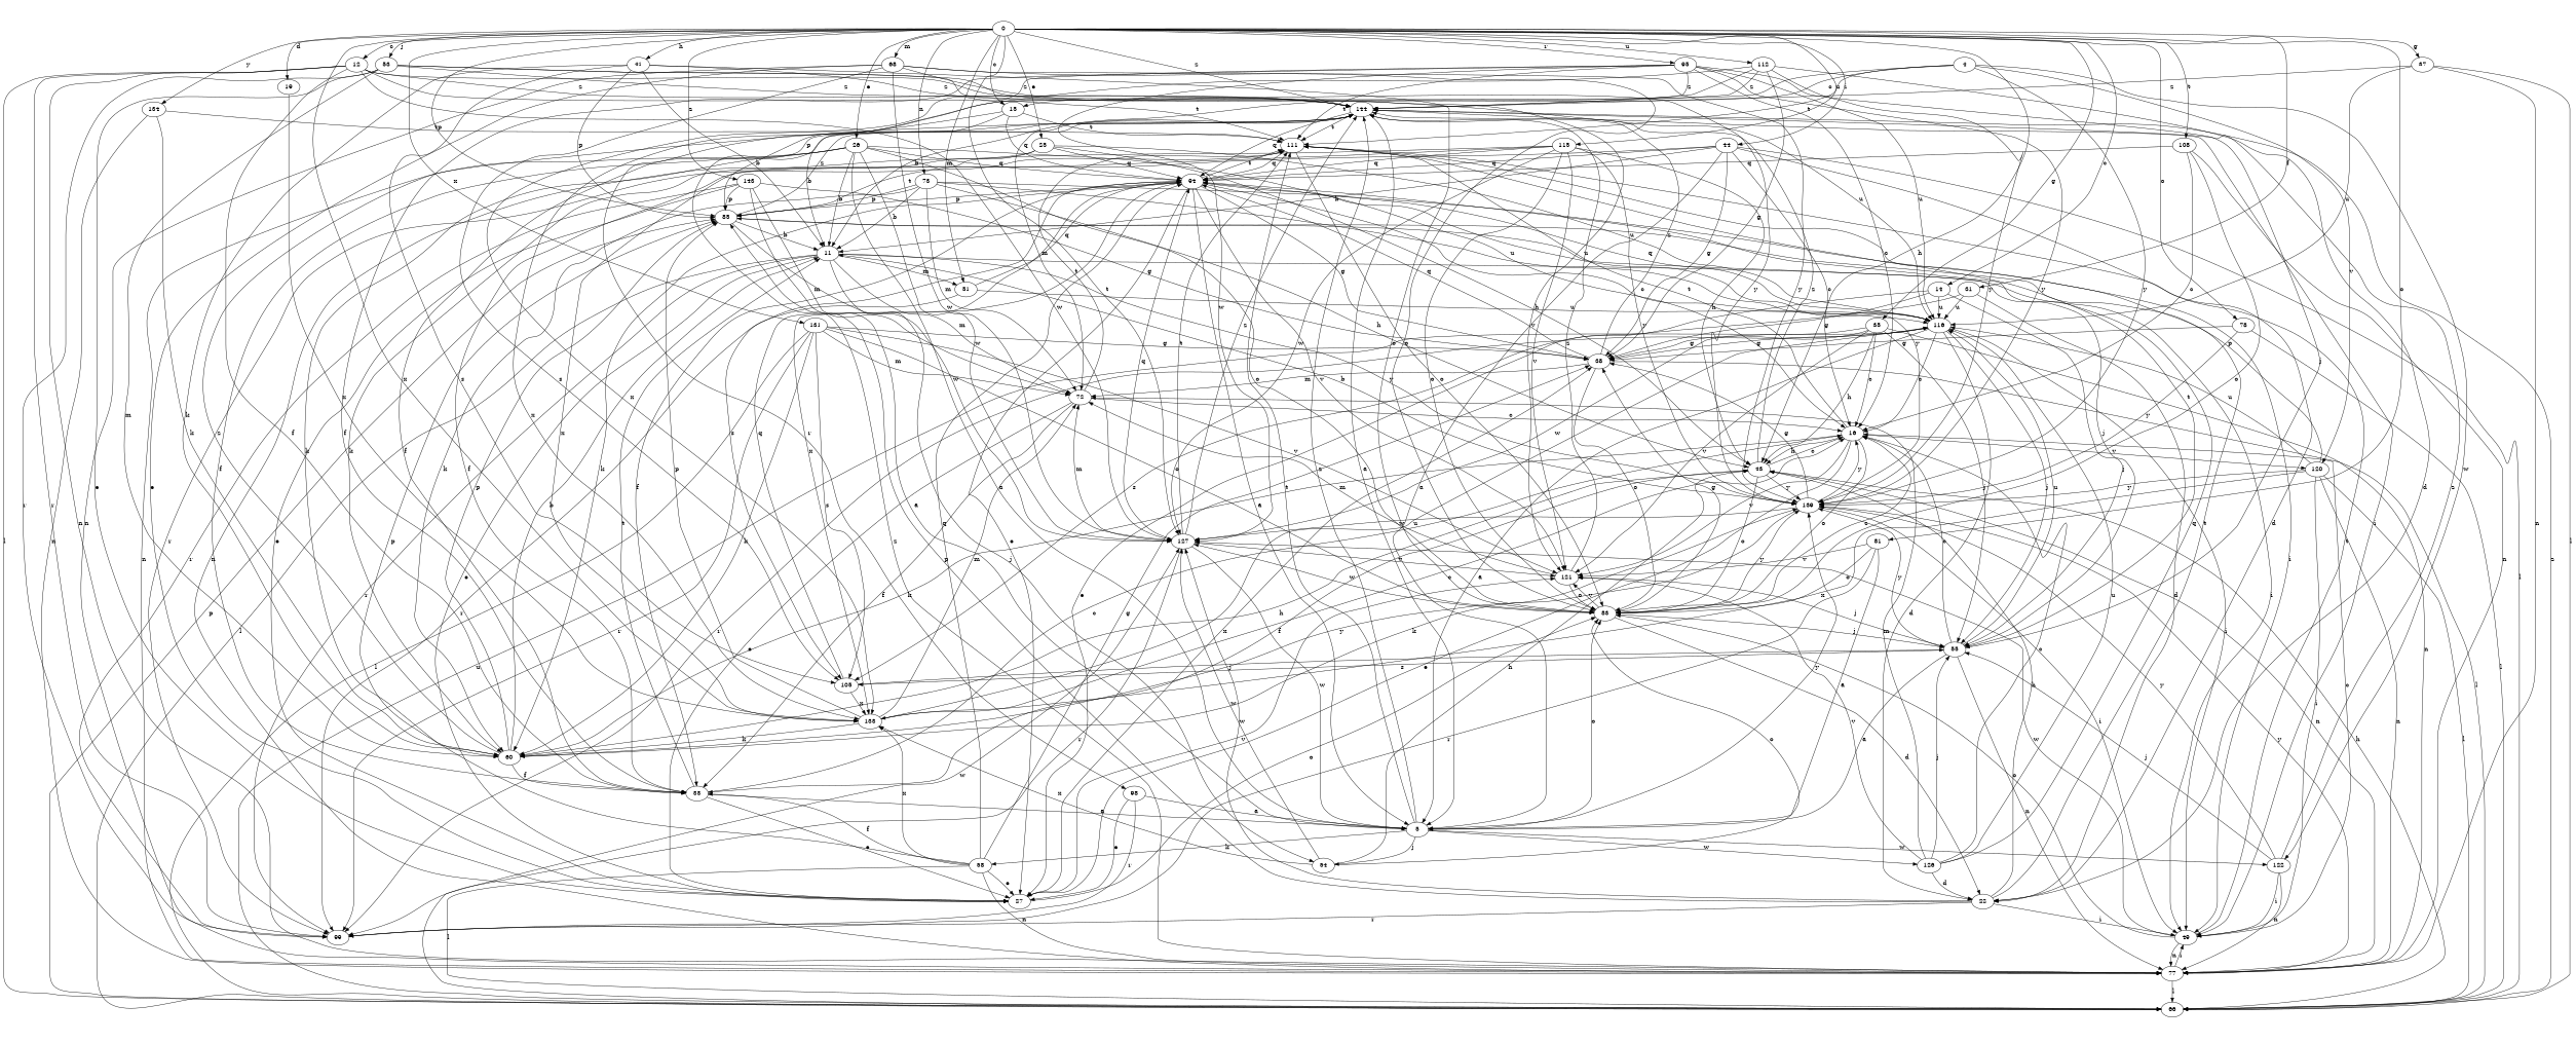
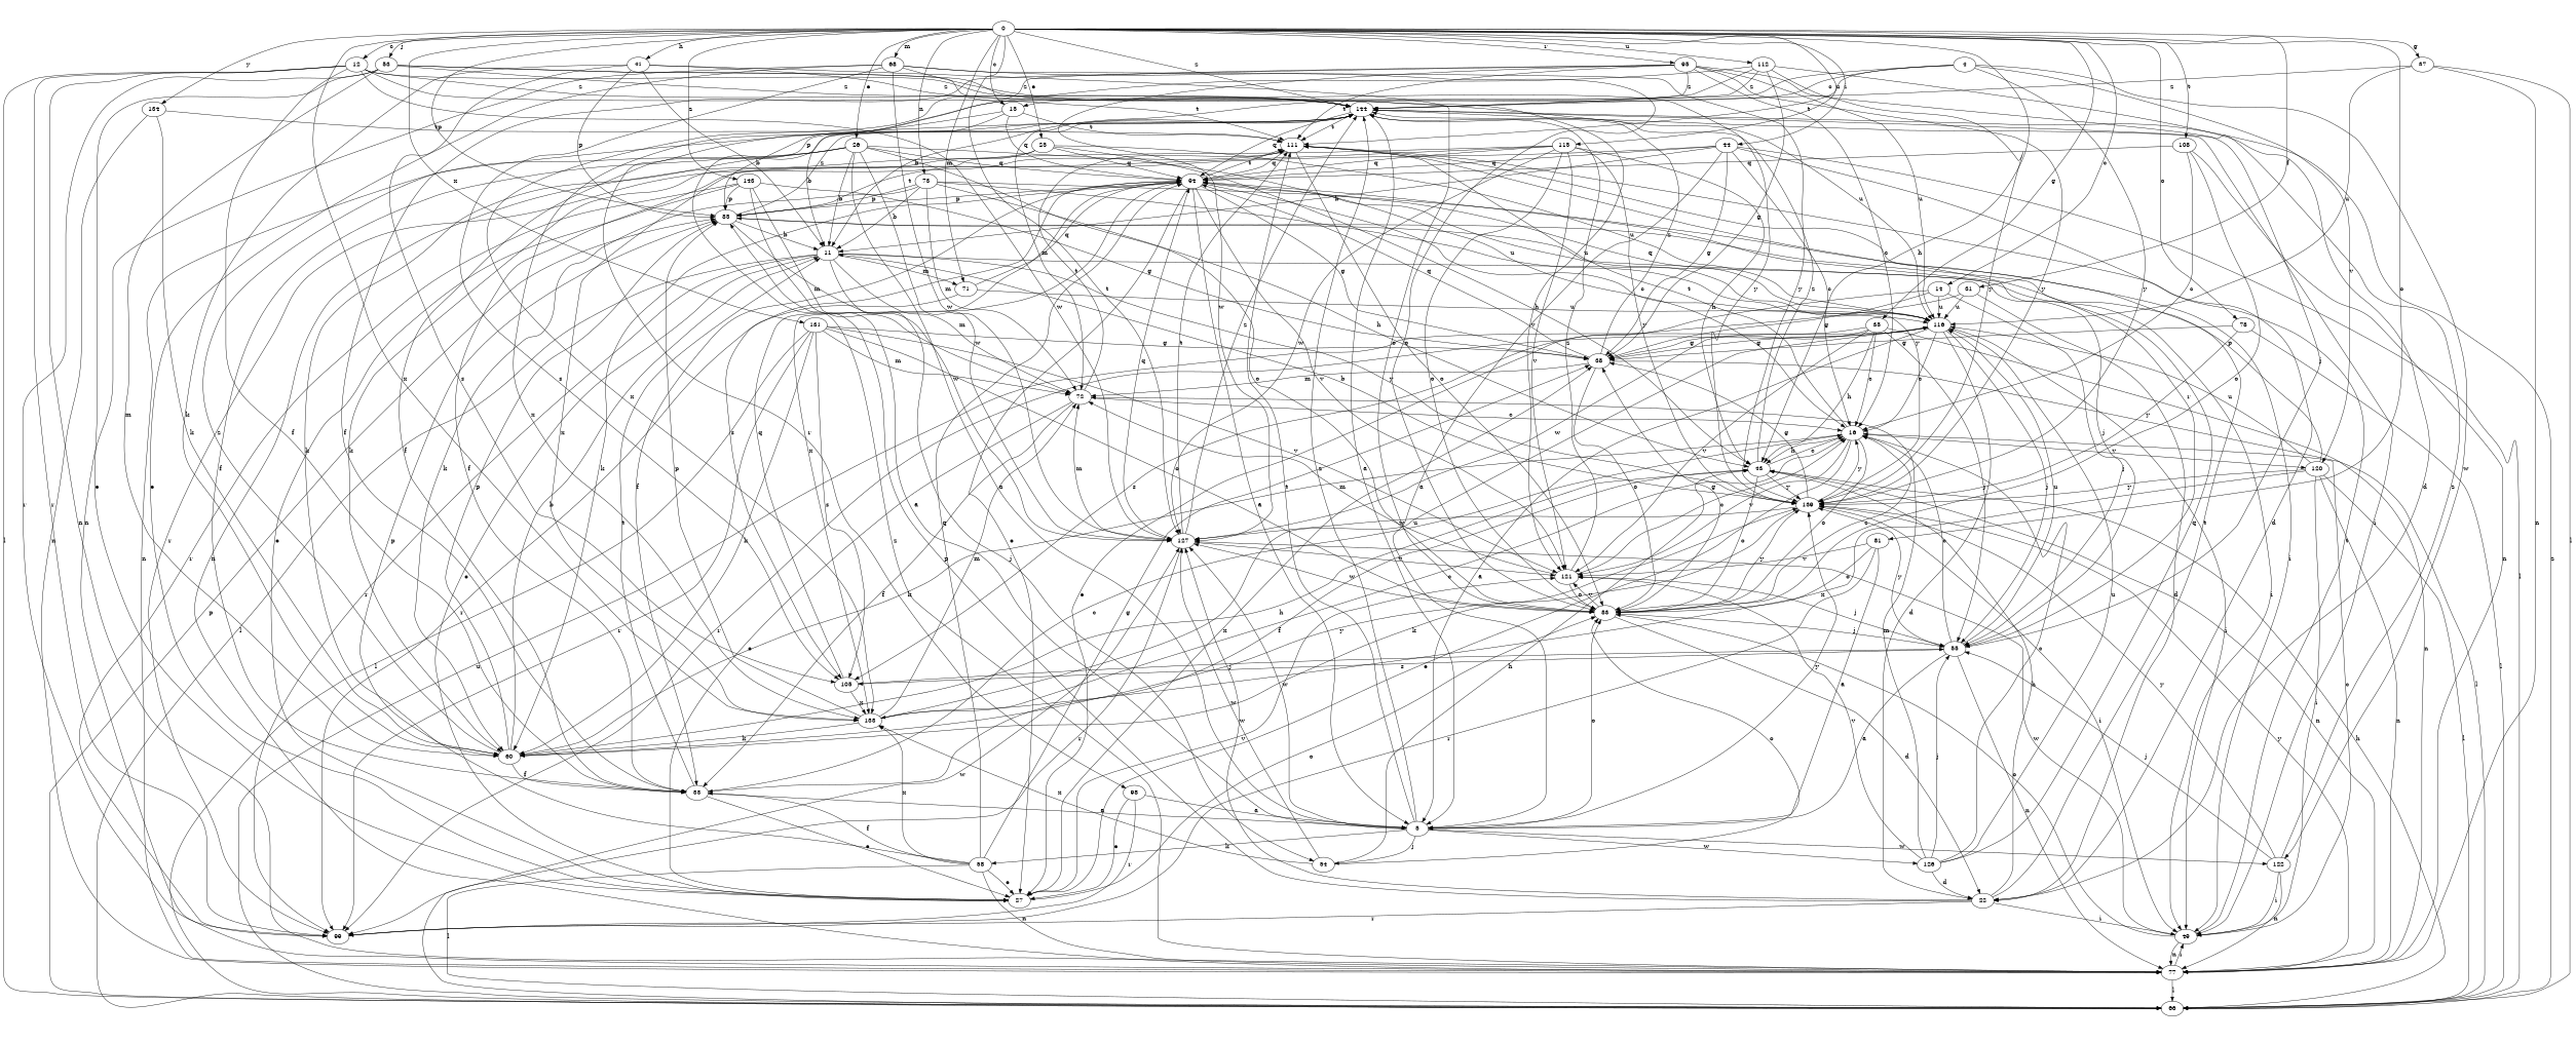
  strict digraph {
    0
    12
    14
    15
-   19
    25
    26
    31
    35
    37
    41
    43
    44
    53
    68
-   71 [label=51]
+   71
    73
    78
    81
    n20 [label=85]
    95
    108
    112
    115
    131
    133
    134
    143
    144
    127
    111
    66
    99
    33
    77
    116
    27
    38
    55
    11
    94
    60
    5
    83
    16
    22
    105
    121
    139
    49
    72
    4
    98
    120
    122
    54
    58
    126
    0 -> 12 [label=c]
    0 -> 14 [label=c]
    0 -> 15 [label=c]
-   0 -> 19 [label=d]
    0 -> 25 [label=e]
    0 -> 26 [label=e]
    0 -> 31 [label=f]
    0 -> 35 [label=g]
    0 -> 37 [label=g]
    0 -> 41 [label=h]
    0 -> 43 [label=h]
    0 -> 44 [label=i]
    0 -> 53 [label=j]
    0 -> 68 [label=m]
    0 -> 71 [label=m]
    0 -> 73 [label=n]
    0 -> 78 [label=o]
    0 -> 81 [label=o]
    0 -> n20 [label=p]
    0 -> 95 [label=r]
    0 -> 108 [label=t]
    0 -> 112 [label=u]
    0 -> 115 [label=u]
    0 -> 131 [label=x]
    0 -> 133 [label=x]
    0 -> 134 [label=y]
    0 -> 143 [label=z]
    0 -> 144 [label=z]
    0 -> 127 [label=t]
    12 -> 144 [label=z]
    12 -> 127 [label=w]
    12 -> 111 [label=t]
    12 -> 66 [label=l]
    12 -> 99 [label=r]
    12 -> 33 [label=f]
    12 -> 77 [label=n]
    12 -> 116 [label=u]
    14 -> 116 [label=u]
    14 -> 27 [label=e]
    14 -> 38 [label=g]
    14 -> 55 [label=j]
    15 -> 133 [label=x]
    15 -> 111 [label=t]
    15 -> 11 [label=b]
    15 -> 94 [label=q]
-   19 -> 133 [label=x]
    25 -> 43 [label=h]
    25 -> 77 [label=n]
    25 -> 116 [label=u]
    25 -> 94 [label=q]
    25 -> 60 [label=k]
    26 -> 127 [label=w]
    26 -> 33 [label=f]
    26 -> 77 [label=n]
    26 -> 11 [label=b]
    26 -> 94 [label=q]
    26 -> 60 [label=k]
    26 -> 5 [label=a]
    26 -> 83 [label=o]
    26 -> 16 [label=c]
    31 -> 116 [label=u]
    31 -> 22 [label=d]
    31 -> 105 [label=s]
    35 -> 43 [label=h]
    35 -> 127 [label=w]
    35 -> 77 [label=n]
    35 -> 38 [label=g]
    35 -> 55 [label=j]
    35 -> 16 [label=c]
    35 -> 121 [label=v]
    37 -> 144 [label=z]
    37 -> 66 [label=l]
    37 -> 77 [label=n]
    37 -> 116 [label=u]
    41 -> n20 [label=p]
    41 -> 144 [label=z]
    41 -> 11 [label=b]
    41 -> 60 [label=k]
    41 -> 83 [label=o]
    41 -> 105 [label=s]
    43 -> 144 [label=z]
    43 -> 33 [label=f]
    43 -> 77 [label=n]
    43 -> 83 [label=o]
    43 -> 16 [label=c]
    43 -> 139 [label=y]
    44 -> 66 [label=l]
    44 -> 33 [label=f]
    44 -> 38 [label=g]
    44 -> 11 [label=b]
    44 -> 94 [label=q]
    44 -> 5 [label=a]
    44 -> 16 [label=c]
    44 -> 22 [label=d]
    53 -> 144 [label=z]
    53 -> 99 [label=r]
    53 -> 27 [label=e]
    53 -> 60 [label=m]
    53 -> 121 [label=v]
    53 -> 139 [label=y]
    68 -> 144 [label=z]
    68 -> 127 [label=w]
    68 -> 77 [label=n]
    68 -> 27 [label=e]
    68 -> 83 [label=o]
    68 -> 105 [label=s]
    68 -> 139 [label=y]
    71 -> 99 [label=r]
    71 -> 116 [label=u]
    71 -> 94 [label=q]
    73 -> 43 [label=h]
    73 -> n20 [label=p]
    73 -> 116 [label=u]
    73 -> 11 [label=b]
    73 -> 60 [label=k]
    73 -> 49 [label=i]
    73 -> 72 [label=m]
    78 -> 66 [label=l]
    78 -> 38 [label=g]
    78 -> 139 [label=y]
    81 -> 99 [label=r]
    81 -> 5 [label=a]
    81 -> 83 [label=o]
    81 -> 121 [label=v]
    n20 -> 144 [label=z]
    n20 -> 127 [label=w]
    n20 -> 111 [label=t]
    n20 -> 55 [label=j]
    n20 -> 11 [label=b]
    95 -> 133 [label=x]
    95 -> 144 [label=z]
    95 -> 127 [label=w]
    95 -> 111 [label=t]
    95 -> 33 [label=f]
    95 -> 116 [label=u]
    95 -> 55 [label=j]
    95 -> 16 [label=c]
    95 -> 139 [label=y]
    108 -> 77 [label=n]
    108 -> 94 [label=q]
    108 -> 83 [label=o]
    108 -> 16 [label=c]
    112 -> n20 [label=p]
    112 -> 144 [label=z]
    112 -> 38 [label=g]
    112 -> 11 [label=b]
    112 -> 22 [label=d]
    112 -> 139 [label=y]
    115 -> 43 [label=h]
    115 -> 133 [label=x]
    115 -> 127 [label=w]
    115 -> 99 [label=r]
    115 -> 94 [label=q]
    115 -> 83 [label=o]
    115 -> 121 [label=v]
    115 -> 139 [label=y]
    131 -> 66 [label=l]
    131 -> 99 [label=r]
    131 -> 38 [label=g]
    131 -> 60 [label=k]
    131 -> 83 [label=o]
    131 -> 105 [label=s]
    131 -> 121 [label=v]
    131 -> 72 [label=m]
    133 -> n20 [label=p]
    133 -> 116 [label=u]
    133 -> 60 [label=k]
    133 -> 16 [label=c]
    133 -> 72 [label=m]
    134 -> 111 [label=t]
    134 -> 77 [label=n]
    134 -> 60 [label=k]
    143 -> n20 [label=p]
    143 -> 99 [label=r]
    143 -> 27 [label=e]
    143 -> 38 [label=g]
    143 -> 5 [label=a]
    143 -> 72 [label=m]
    144 -> 111 [label=t]
    144 -> 33 [label=f]
    144 -> 94 [label=q]
    144 -> 5 [label=a]
    144 -> 49 [label=i]
    144 -> 72 [label=m]
    127 -> 144 [label=z]
    127 -> 111 [label=t]
    127 -> 99 [label=r]
    127 -> 94 [label=q]
    127 -> 121 [label=v]
    127 -> 72 [label=m]
    111 -> 94 [label=q]
    111 -> 83 [label=o]
    66 -> 43 [label=h]
    66 -> n20 [label=p]
    66 -> 144 [label=z]
    66 -> 127 [label=w]
    66 -> 116 [label=u]
    33 -> 27 [label=e]
    33 -> 11 [label=t]
    33 -> 5 [label=a]
    33 -> 16 [label=c]
    77 -> 144 [label=z]
    77 -> 66 [label=l]
    77 -> 139 [label=y]
    77 -> 49 [label=i]
    116 -> 99 [label=r]
    116 -> 38 [label=g]
    116 -> 55 [label=j]
    116 -> 94 [label=q]
    116 -> 5 [label=a]
    116 -> 16 [label=c]
    116 -> 22 [label=d]
    116 -> 49 [label=i]
    27 -> 38 [label=x]
    27 -> 83 [label=o]
    27 -> 121 [label=v]
    38 -> 144 [label=z]
    38 -> 66 [label=l]
    38 -> 94 [label=q]
    38 -> 83 [label=o]
    38 -> 72 [label=m]
-   55 -> 111 [label=t]
+   55 -> 111 [label=r]
    55 -> 77 [label=n]
    55 -> 116 [label=u]
    55 -> 5 [label=a]
    55 -> 16 [label=c]
    55 -> 105 [label=s]
    55 -> 139 [label=y]
    11 -> 71 [label=m]
    11 -> 66 [label=l]
    11 -> 99 [label=r]
    11 -> 27 [label=e]
    11 -> 139 [label=y]
    11 -> 49 [label=i]
    11 -> 72 [label=m]
    11 -> 54 [label=j]
    94 -> n20 [label=p]
    94 -> 133 [label=x]
    94 -> 111 [label=t]
    94 -> 33 [label=f]
    94 -> 116 [label=u]
    94 -> 27 [label=e]
    94 -> 38 [label=g]
    94 -> 60 [label=k]
    94 -> 5 [label=a]
    94 -> 105 [label=s]
    94 -> 121 [label=v]
    94 -> 139 [label=y]
    60 -> 43 [label=h]
    60 -> n20 [label=p]
    60 -> 144 [label=z]
    60 -> 33 [label=f]
    60 -> 11 [label=b]
    60 -> 139 [label=y]
    5 -> 144 [label=z]
-   127 -> 5 [label=w]
+   5 -> 127 [label=w]
    5 -> 111 [label=t]
    5 -> 83 [label=o]
    5 -> 139 [label=y]
    5 -> 122 [label=w]
    5 -> 54 [label=j]
    5 -> 58 [label=k]
    5 -> 126 [label=w]
    83 -> 127 [label=w]
    83 -> 38 [label=g]
    83 -> 55 [label=j]
    83 -> 16 [label=c]
    83 -> 22 [label=d]
    83 -> 121 [label=v]
    83 -> 139 [label=y]
    16 -> 43 [label=h]
    16 -> 111 [label=t]
    16 -> 27 [label=e]
    16 -> 60 [label=k]
    16 -> 83 [label=o]
    16 -> 121 [label=v]
    16 -> 120 [label=v]
    22 -> 43 [label=h]
    22 -> n20 [label=p]
    22 -> 127 [label=w]
    22 -> 111 [label=t]
    22 -> 99 [label=r]
    22 -> 49 [label=i]
    105 -> 133 [label=x]
    105 -> 55 [label=j]
    105 -> 94 [label=q]
    121 -> 144 [label=z]
    121 -> 55 [label=j]
    121 -> 83 [label=o]
+   121 -> 16 [label=c]
    121 -> 72 [label=m]
    139 -> 127 [label=w]
    139 -> 38 [label=g]
    139 -> 11 [label=b]
    139 -> 60 [label=k]
    139 -> 16 [label=y]
    139 -> 49 [label=i]
    49 -> 127 [label=w]
    49 -> 111 [label=t]
    49 -> 77 [label=n]
    49 -> 83 [label=o]
    49 -> 16 [label=c]
    72 -> 111 [label=t]
    72 -> 33 [label=f]
    72 -> 27 [label=e]
    72 -> 16 [label=c]
    4 -> 15 [label=c]
    4 -> 111 [label=t]
    4 -> 139 [label=y]
    4 -> 98 [label=r]
    4 -> 120 [label=v]
    4 -> 122 [label=w]
    98 -> 99 [label=r]
    98 -> 27 [label=e]
    98 -> 5 [label=a]
    120 -> n20 [label=p]
    120 -> 133 [label=x]
    120 -> 66 [label=l]
    120 -> 77 [label=n]
    120 -> 116 [label=u]
    120 -> 139 [label=y]
    120 -> 49 [label=i]
    122 -> 144 [label=z]
    122 -> 77 [label=n]
    122 -> 55 [label=j]
    122 -> 139 [label=y]
    122 -> 49 [label=i]
    54 -> 43 [label=h]
    54 -> 133 [label=x]
    54 -> 127 [label=w]
    54 -> 83 [label=o]
    58 -> n20 [label=p]
    58 -> 133 [label=x]
    58 -> 66 [label=l]
    58 -> 33 [label=f]
    58 -> 77 [label=n]
    58 -> 27 [label=e]
    58 -> 38 [label=g]
    58 -> 94 [label=q]
    126 -> 116 [label=u]
    126 -> 55 [label=j]
    126 -> 94 [label=q]
    126 -> 16 [label=c]
    126 -> 22 [label=d]
    126 -> 121 [label=v]
    126 -> 72 [label=m]
  }
